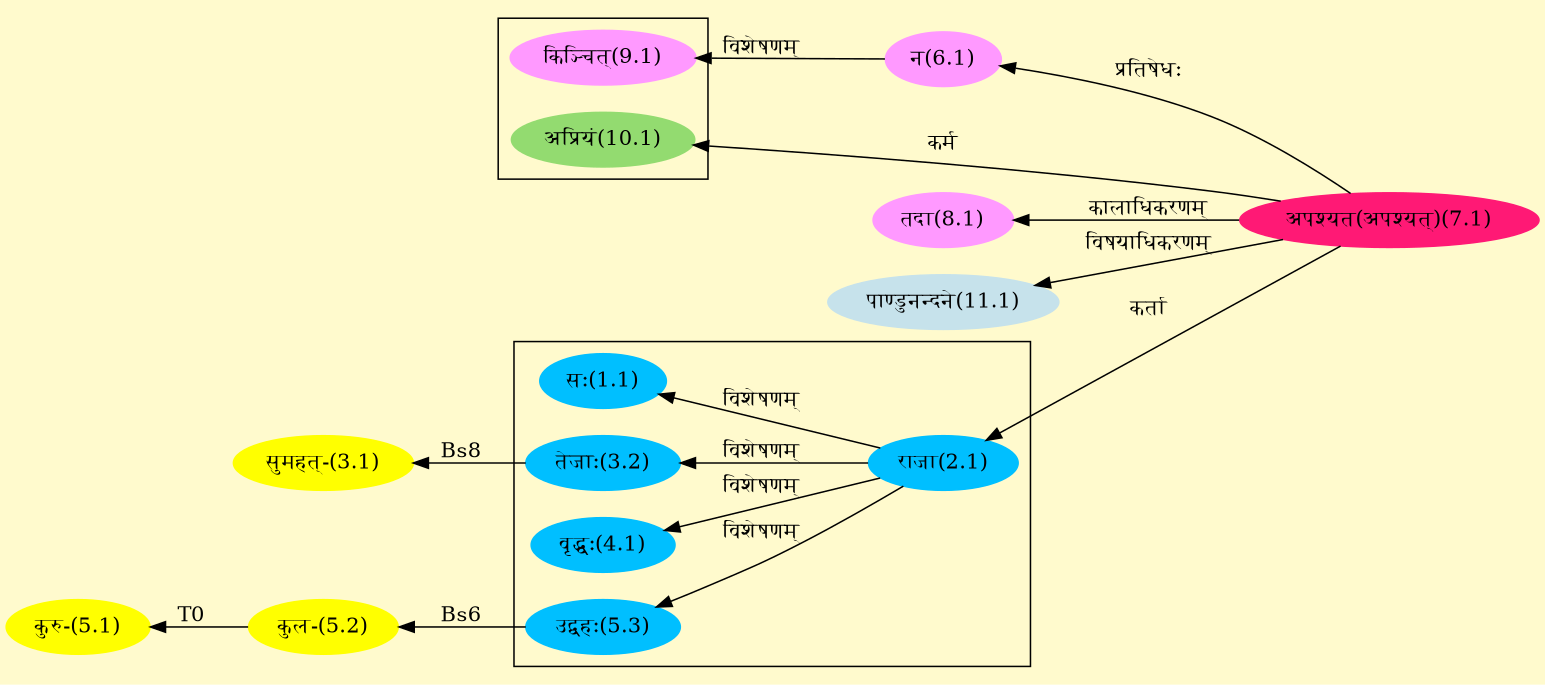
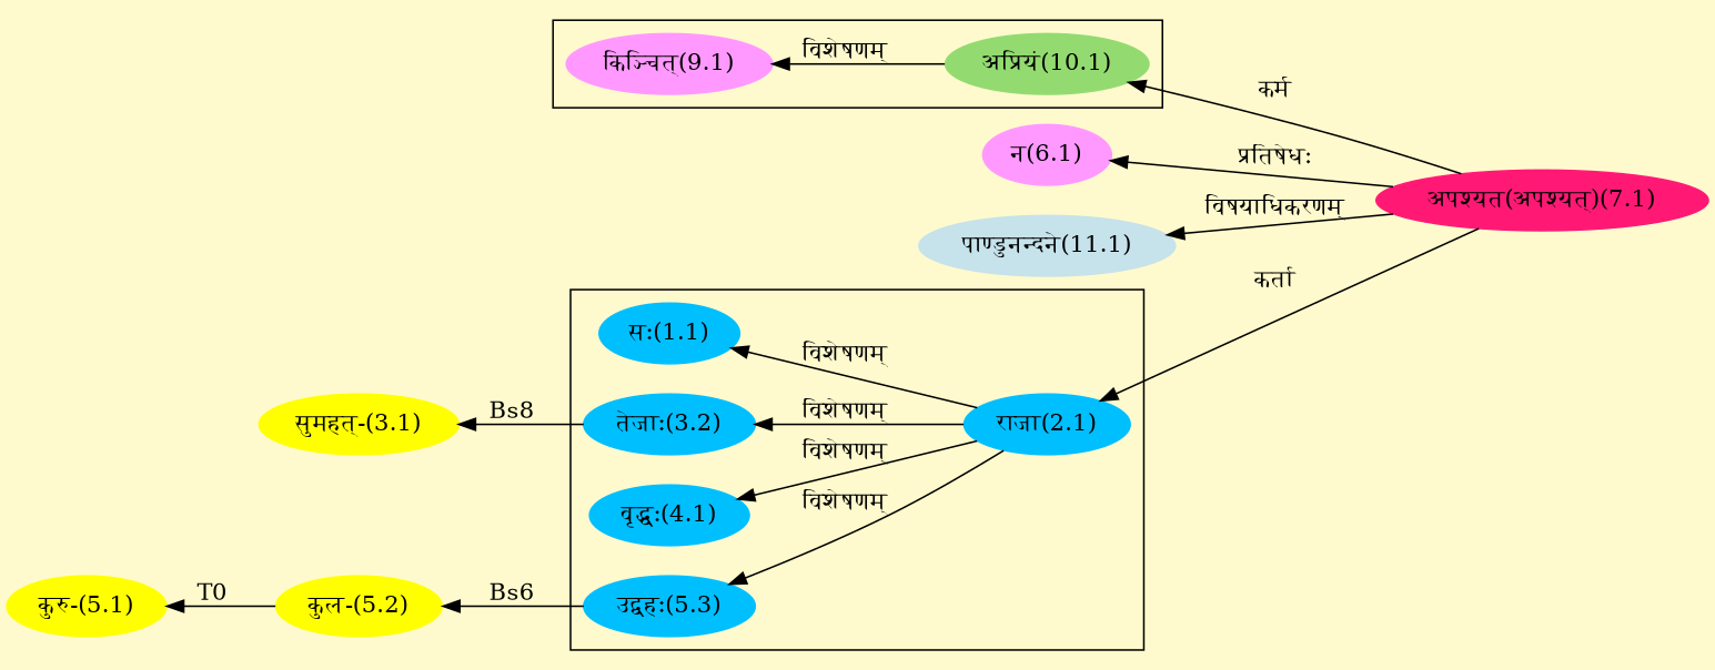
  digraph {
    bgcolor=lemonchiffon1
    compound=true
    rankdir=LR
    node [color="#00BFFF" style=filled]
    edge [dir=back]
    n1 [label="सः(1.1)"]
    n2 [label="राजा(2.1)"]
    n3 [label="तेजाः(3.2)"]
    n4 [label="वृद्धः(4.1)"]
    n5 [label="उद्वहः(5.3)"]
    n6 [color="#FF99FF" label="किञ्चित्(9.1)"]
    n7 [color="#93DB70" label="अप्रियं(10.1)"]
    n8 [color="#FF1975" label="अपश्यत(अपश्यत्)(7.1)"]
    n9 [color="#FFFF00" label="सुमहत्-(3.1)"]
    n10 [color="#FFFF00" label="कुरु-(5.1)"]
    n11 [color="#FFFF00" label="कुल-(5.2)"]
    n12 [color="#FF99FF" label="न(6.1)"]
-   n13 [color="#FF99FF" label="तदा(8.1)"]
    n14 [color="#C6E2EB" label="पाण्डुनन्दने(11.1)"]
    subgraph cluster_1 {
      n1
      n2
      n3
      n4
      n5
    }
    subgraph cluster_2 {
      n6
      n7
    }
    n1 -> n2 [label="विशेषणम्"]
    n2 -> n8 [label="कर्ता"]
    n3 -> n2 [label="विशेषणम्"]
    n4 -> n2 [label="विशेषणम्"]
    n5 -> n2 [label="विशेषणम्"]
-   n6 -> n12 [label="विशेषणम्"]
+   n6 -> n7 [label="विशेषणम्"]
    n7 -> n8 [label="कर्म"]
    n9 -> n3 [label=Bs8]
    n10 -> n11 [label=T0]
    n11 -> n5 [label=Bs6]
    n12 -> n8 [label="प्रतिषेधः"]
-   n13 -> n8 [label="कालाधिकरणम्"]
    n14 -> n8 [label="विषयाधिकरणम्"]
  }
